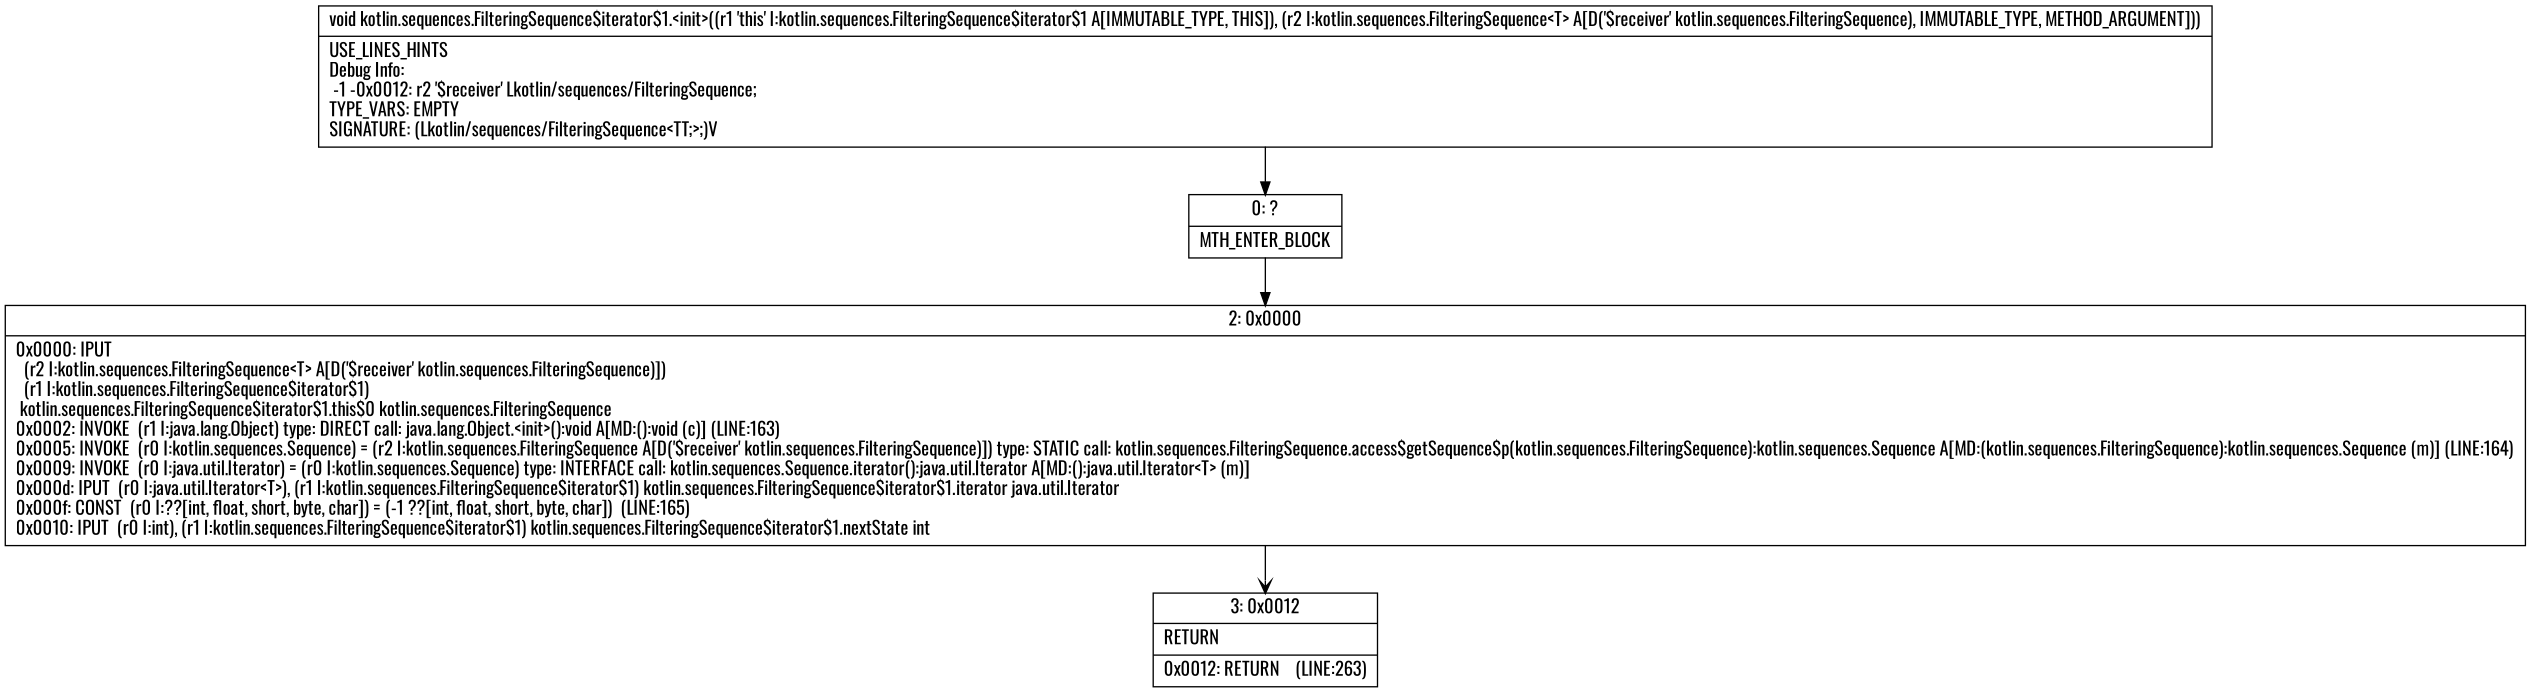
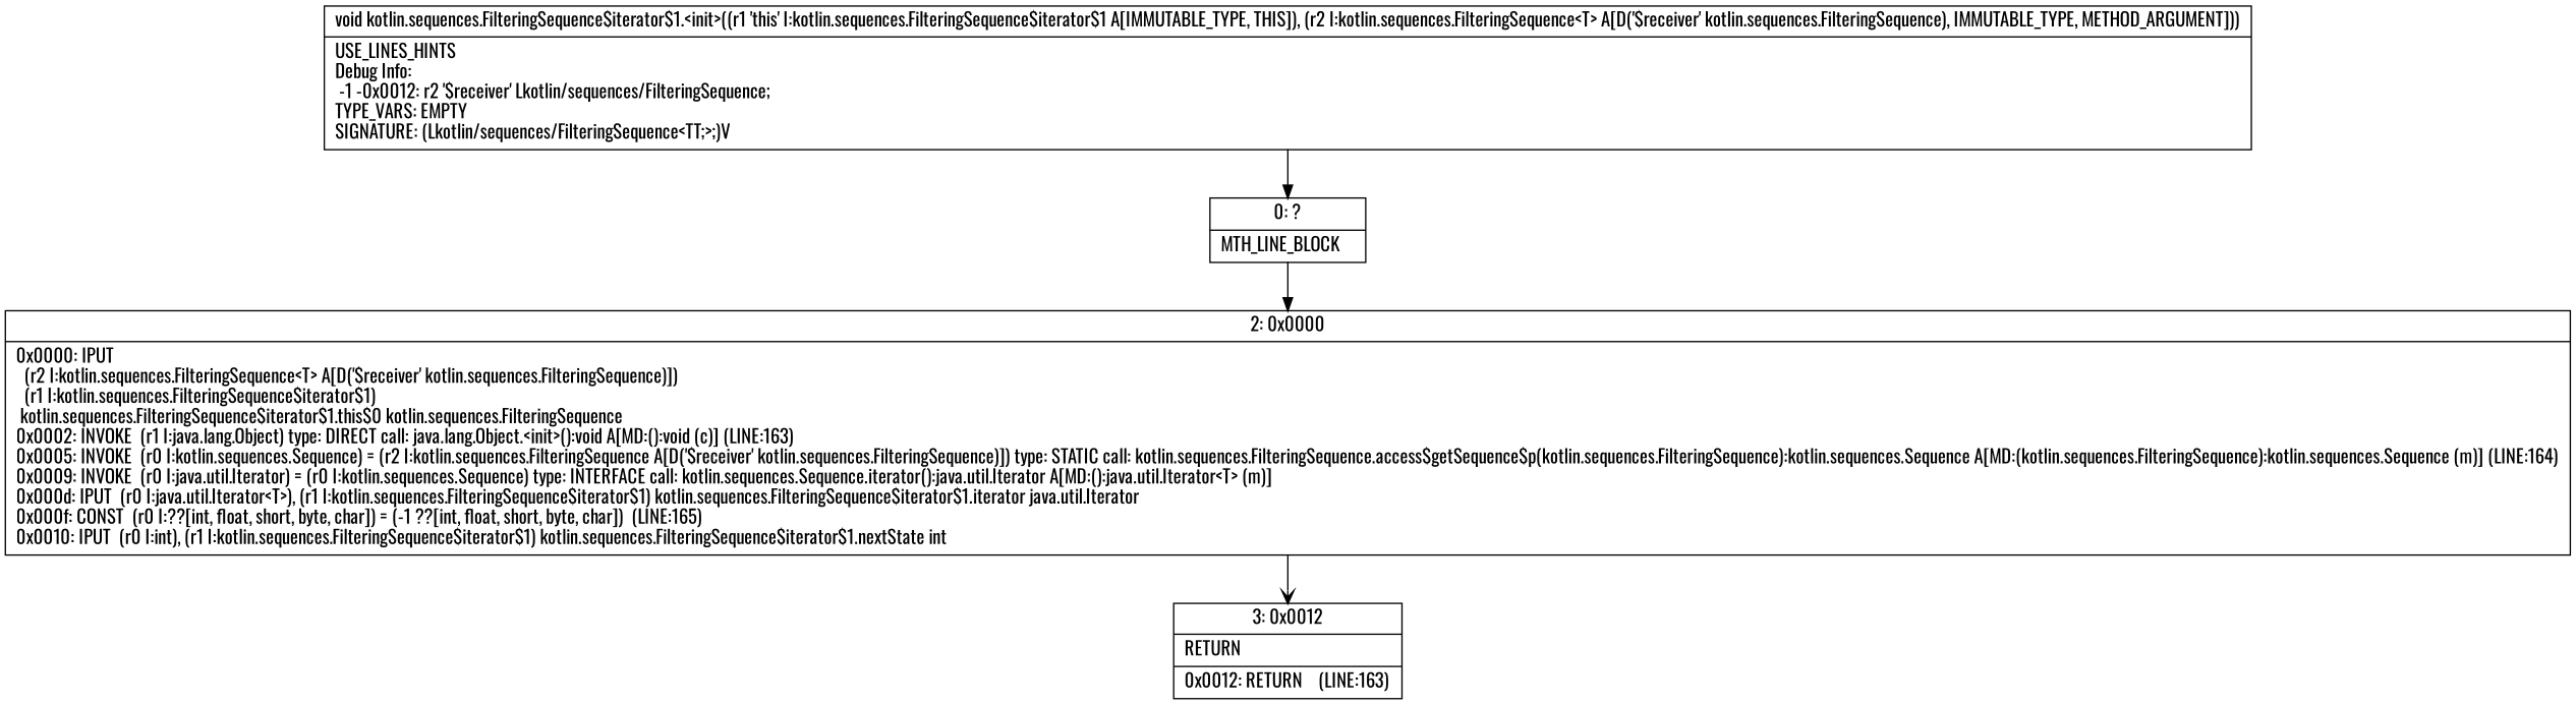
  digraph {
    fontname=Oswald
    node [fontname=Oswald shape=record]
    edge [arrowhead=normal fontname=Oswald]
-   n1 [label="{0\:\ ?|MTH_ENTER_BLOCK\l}"]
+   n1 [label="{0\:\ ?|MTH_LINE_BLOCK\l}"]
    n2 [label="{2\:\ 0x0000|0x0000: IPUT  \l  (r2 I:kotlin.sequences.FilteringSequence\<T\> A[D('$receiver' kotlin.sequences.FilteringSequence)])\l  (r1 I:kotlin.sequences.FilteringSequence$iterator$1)\l kotlin.sequences.FilteringSequence$iterator$1.this$0 kotlin.sequences.FilteringSequence \l0x0002: INVOKE  (r1 I:java.lang.Object) type: DIRECT call: java.lang.Object.\<init\>():void A[MD:():void (c)] (LINE:163)\l0x0005: INVOKE  (r0 I:kotlin.sequences.Sequence) = (r2 I:kotlin.sequences.FilteringSequence A[D('$receiver' kotlin.sequences.FilteringSequence)]) type: STATIC call: kotlin.sequences.FilteringSequence.access$getSequence$p(kotlin.sequences.FilteringSequence):kotlin.sequences.Sequence A[MD:(kotlin.sequences.FilteringSequence):kotlin.sequences.Sequence (m)] (LINE:164)\l0x0009: INVOKE  (r0 I:java.util.Iterator) = (r0 I:kotlin.sequences.Sequence) type: INTERFACE call: kotlin.sequences.Sequence.iterator():java.util.Iterator A[MD:():java.util.Iterator\<T\> (m)]\l0x000d: IPUT  (r0 I:java.util.Iterator\<T\>), (r1 I:kotlin.sequences.FilteringSequence$iterator$1) kotlin.sequences.FilteringSequence$iterator$1.iterator java.util.Iterator \l0x000f: CONST  (r0 I:??[int, float, short, byte, char]) = (\-1 ??[int, float, short, byte, char])  (LINE:165)\l0x0010: IPUT  (r0 I:int), (r1 I:kotlin.sequences.FilteringSequence$iterator$1) kotlin.sequences.FilteringSequence$iterator$1.nextState int \l}"]
-   n3 [label="{3\:\ 0x0012|RETURN\l|0x0012: RETURN    (LINE:263)\l}"]
+   n3 [label="{3\:\ 0x0012|RETURN\l|0x0012: RETURN    (LINE:163)\l}"]
    n4 [label="{void kotlin.sequences.FilteringSequence$iterator$1.\<init\>((r1 'this' I:kotlin.sequences.FilteringSequence$iterator$1 A[IMMUTABLE_TYPE, THIS]), (r2 I:kotlin.sequences.FilteringSequence\<T\> A[D('$receiver' kotlin.sequences.FilteringSequence), IMMUTABLE_TYPE, METHOD_ARGUMENT]))  | USE_LINES_HINTS\lDebug Info:\l  \-1 \-0x0012: r2 '$receiver' Lkotlin\/sequences\/FilteringSequence;\lTYPE_VARS: EMPTY\lSIGNATURE: (Lkotlin\/sequences\/FilteringSequence\<TT;\>;)V\l}"]
    n1 -> n2
    n2 -> n3 [arrowhead=vee]
    n4 -> n1
  }
